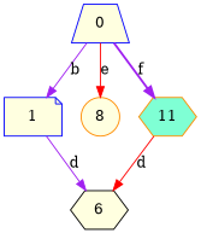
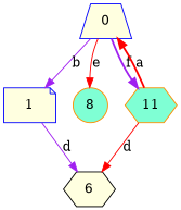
  strict digraph {
    node [color=blue fillcolor=lightyellow shape=hexagon style=filled]
    edge [color=purple style=solid]
    0 [shape=trapezium]
    1 [shape=note]
-   8 [color=darkorange shape=circle]
+   8 [color=darkorange fillcolor=aquamarine shape=circle]
    11 [color=darkorange fillcolor=aquamarine]
    6 [color=black]
    0 -> 1 [label=b]
    0 -> 8 [color=red label=e]
    0 -> 11 [label=f style=bold]
    1 -> 6 [label=d]
+   11 -> 0 [color=red label=a style=bold]
    11 -> 6 [color=red label=d]
  }
